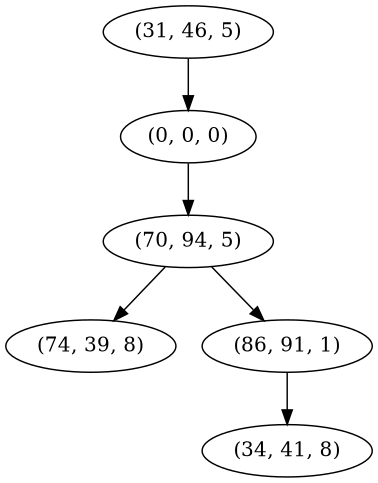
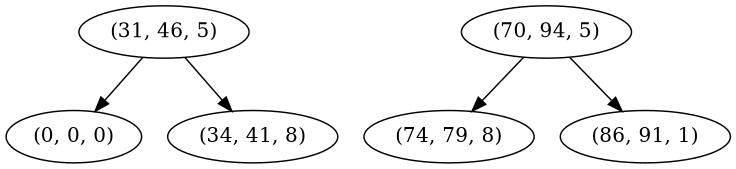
  digraph {
    "(0, 0, 0)"
    "(70, 94, 5)"
    "(31, 46, 5)"
    "(34, 41, 8)"
-   "(74, 79, 8)" [label="(74, 39, 8)"]
+   "(74, 79, 8)"
    n6 [label="(86, 91, 1)"]
-   "(0, 0, 0)" -> "(70, 94, 5)"
    "(70, 94, 5)" -> "(74, 79, 8)"
    "(70, 94, 5)" -> n6
    "(31, 46, 5)" -> "(0, 0, 0)"
-   n6 -> "(34, 41, 8)"
+   "(31, 46, 5)" -> "(34, 41, 8)"
  }
